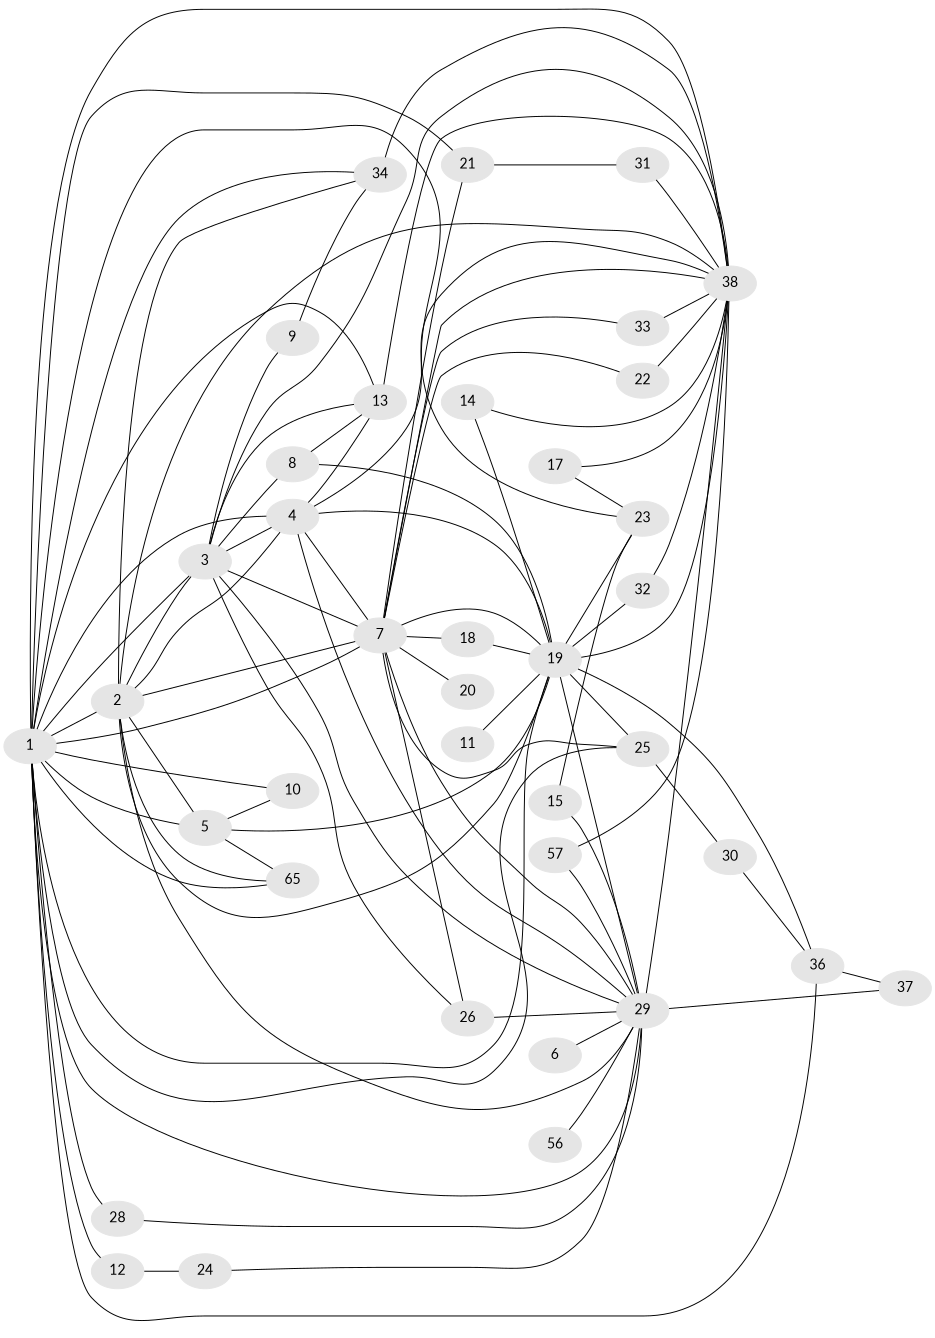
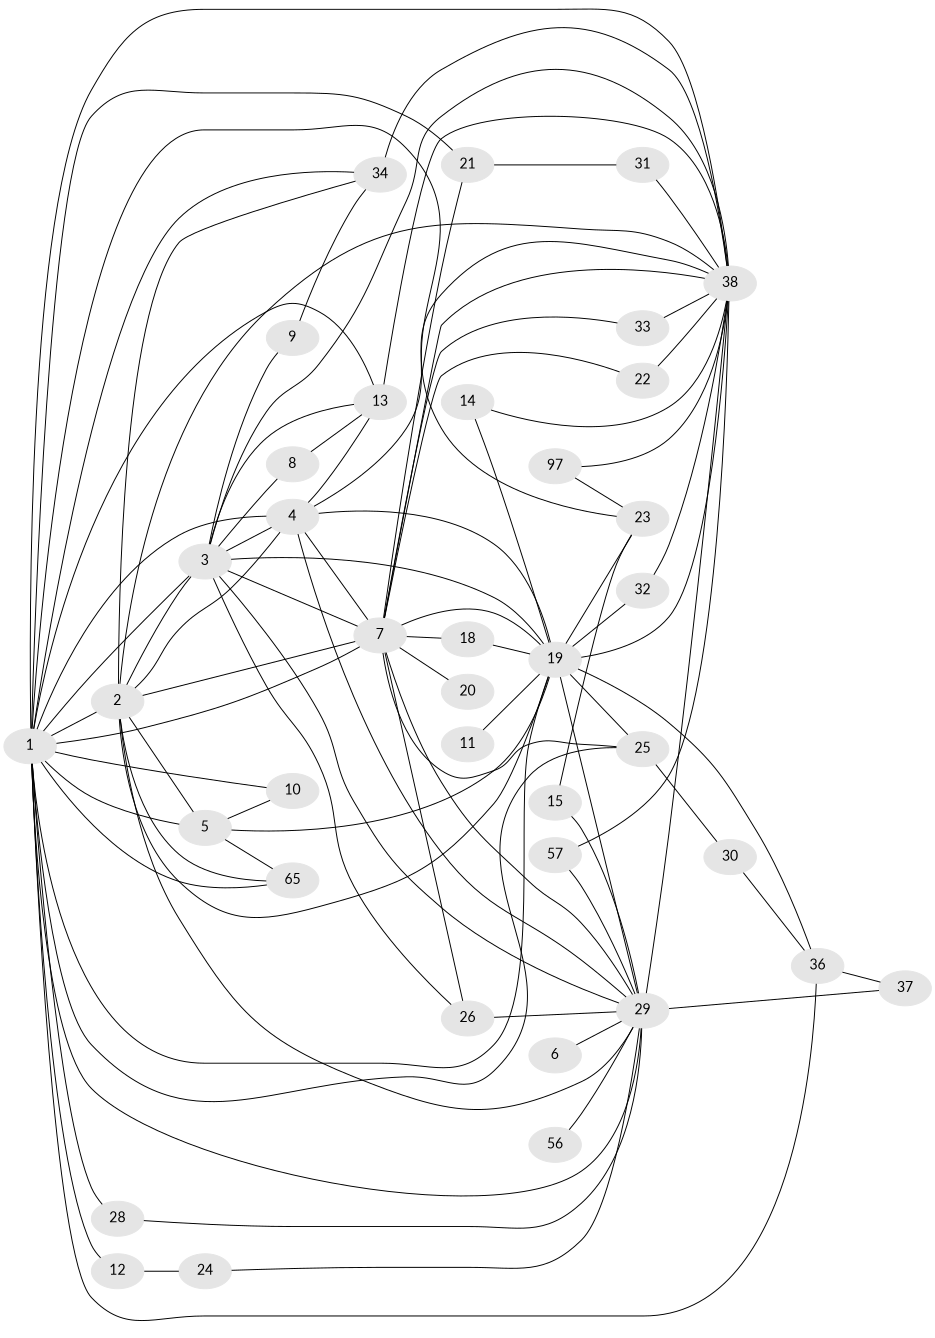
  graph {
    fontname=Lato
    rankdir=LR
    node [color=gray90 fontname=Lato style=filled]
    edge [fontname=Lato weight=1.0]
    1
    2
    3
    4
    5
    7
    10
    12
    13
    19
    21
    23
    25
    28
    29
    34
    n17 [label=65]
    36
    38
    8
    9
    26
    18
    20
    22
    33
    24
    32
    31
    30
    37
    6
    11
    14
    15
    n36 [label=56]
-   17
+   17 [label=97]
    n38 [label=57]
    1 -- 2 [weight=4.0]
    1 -- 3 [weight=2.0]
    1 -- 4 [weight=2.0]
    1 -- 5
    1 -- 7 [weight=2.0]
    1 -- 10
    1 -- 12 [weight=2.0]
    1 -- 13
    1 -- 19 [weight=2.0]
    1 -- 21
    1 -- 23
    1 -- 25
    1 -- 28
    1 -- 29 [weight=2.0]
    1 -- 34
    1 -- n17
    1 -- 36 [weight=2.0]
    1 -- 38 [weight=2.0]
    2 -- 3 [weight=2.0]
    2 -- 4 [weight=2.0]
    2 -- 5
    2 -- 7 [weight=2.0]
    2 -- 19 [weight=3.0]
    2 -- 29 [weight=2.0]
    2 -- 34
    2 -- n17
    2 -- 38 [weight=2.0]
    3 -- 4
    3 -- 7
    3 -- 13
-   8 -- 19
+   3 -- 19
    3 -- 29
    3 -- 38
    3 -- 8
    3 -- 9
    3 -- 26
    4 -- 7 [weight=2.0]
    4 -- 13
    4 -- 19
    4 -- 29 [weight=2.0]
    4 -- 38
    5 -- 10
    5 -- 19
    5 -- n17
    7 -- 19
    7 -- 21
    7 -- 25
    7 -- 29
    7 -- 38
    7 -- 26
    7 -- 18
    7 -- 20
    7 -- 22
    7 -- 33
    12 -- 24
    13 -- 38
    19 -- 23
    19 -- 25
    19 -- 29
    19 -- 36
    19 -- 38 [weight=2.0]
    19 -- 32
    21 -- 31
    25 -- 30
    28 -- 29
    29 -- 38
    29 -- 37
    34 -- 38
    36 -- 37
    8 -- 13
    9 -- 34
    26 -- 29
    18 -- 19
    22 -- 38
    33 -- 38
    24 -- 29
    32 -- 38
    31 -- 38
    30 -- 36
    6 -- 29
    11 -- 19
    14 -- 19
    14 -- 38
    15 -- 23
    15 -- 29
    n36 -- 29
    17 -- 23
    17 -- 38
    n38 -- 29
    n38 -- 38
  }
